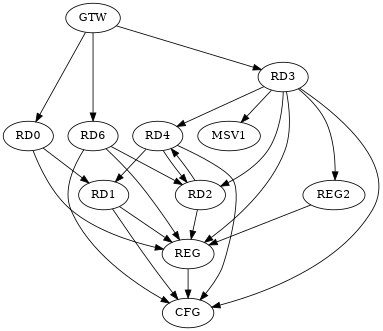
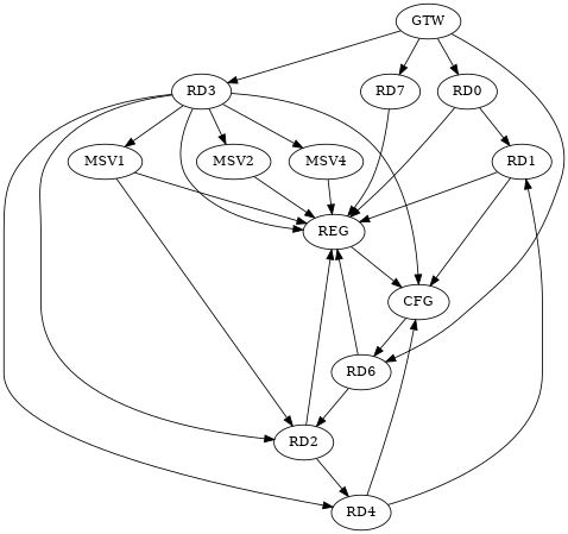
  strict digraph {
    n1 [label=RD1]
    n2 [label=REG]
    n3 [label=CFG]
    n4 [label=RD2]
    n5 [label=RD4]
    n6 [label=RD3]
    n7 [label=MSV1]
-   n8 [label=REG2]
+   n8 [label=MSV2]
+   n9 [label=MSV4]
    n10 [label=RD0]
    n11 [label=RD6]
+   n12 [label=RD7]
    n13 [label=GTW]
    n1 -> n2
    n1 -> n3
    n2 -> n3
    n4 -> n2
    n4 -> n5
    n5 -> n1
    n5 -> n3
-   n5 -> n4
+   n7 -> n4
    n6 -> n2
    n6 -> n3
    n6 -> n4
    n6 -> n5
    n6 -> n7
    n6 -> n8
+   n6 -> n9
+   n7 -> n2
    n8 -> n2
+   n9 -> n2
    n10 -> n1
    n10 -> n2
    n11 -> n2
-   n11 -> n3
+   n3 -> n11
    n11 -> n4
+   n12 -> n2
    n13 -> n6
    n13 -> n10
    n13 -> n11
+   n13 -> n12
  }
